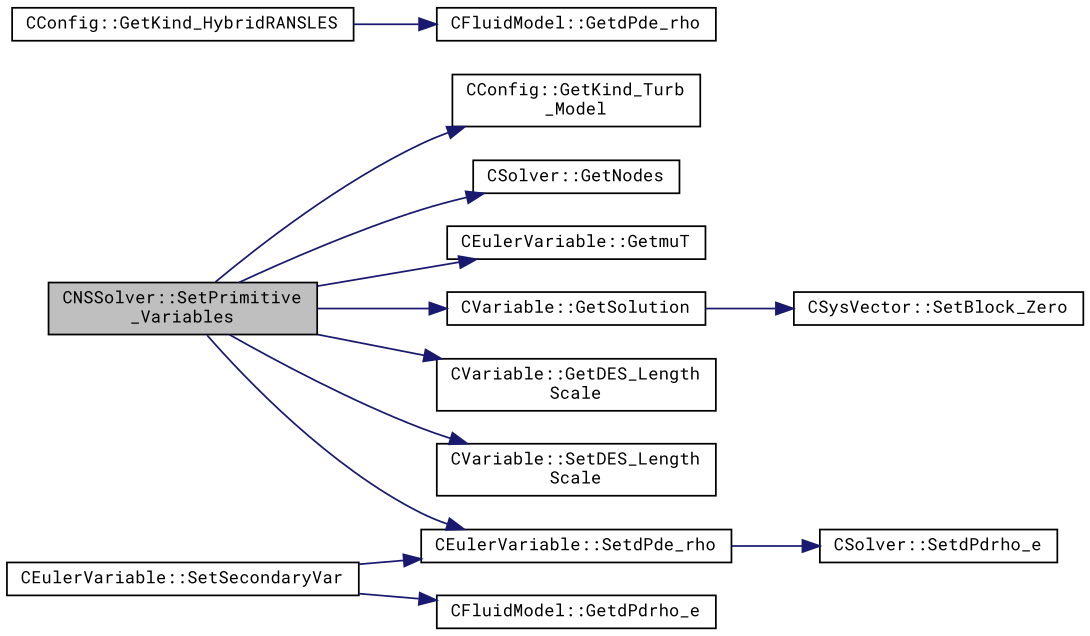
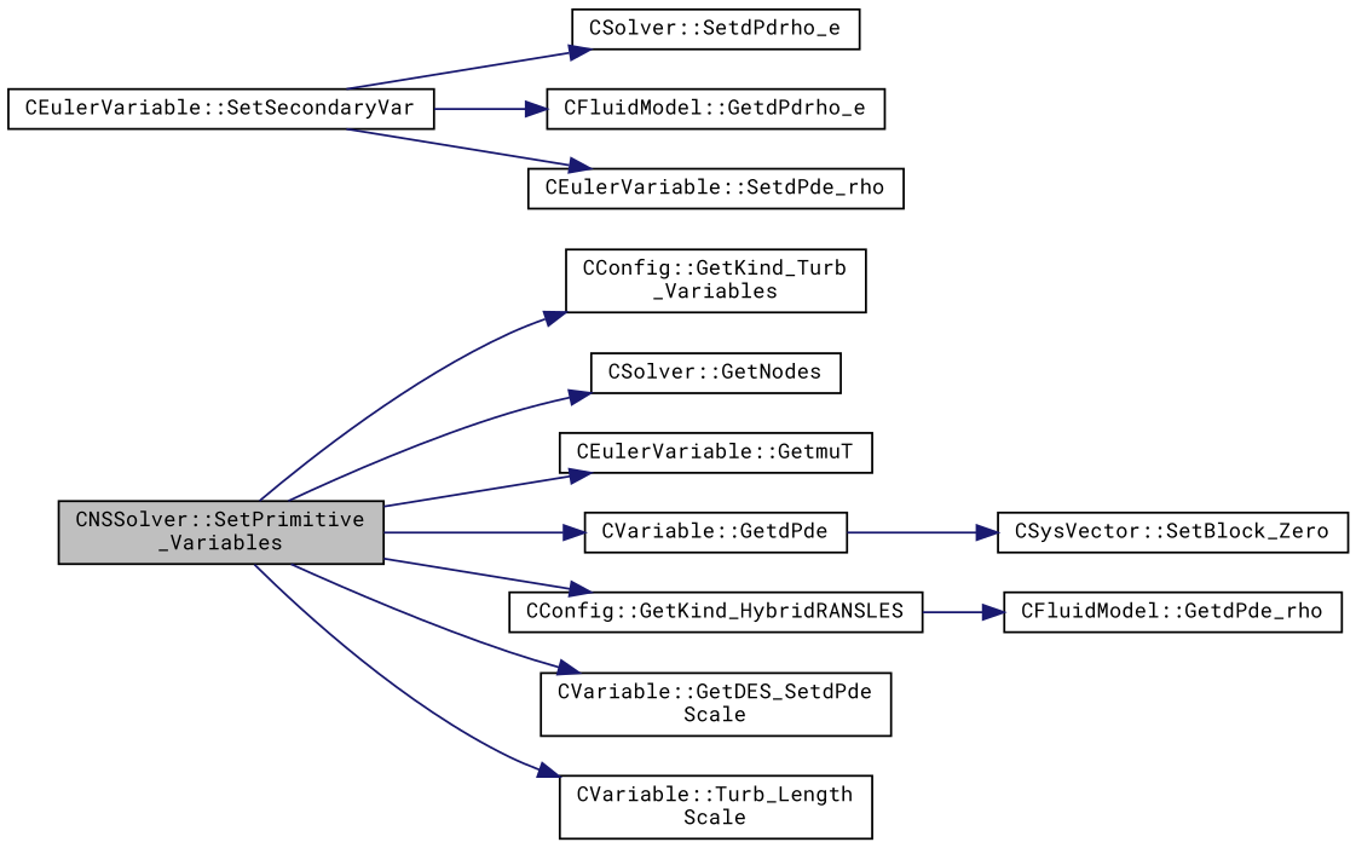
  digraph {
    fontname="Roboto Mono"
    rankdir=LR
    node [color=black fillcolor=white fontname="Roboto Mono" fontsize=10 shape=record style=filled]
    edge [color=midnightblue fontname="Roboto Mono" fontsize=10 labelfontname=Helvetica labelfontsize=10 style=solid]
    n1 [fillcolor=grey75 fontcolor=black height=0.2 label="CNSSolver::SetPrimitive\l_Variables" width=0.4]
-   n2 [height=0.2 label="CConfig::GetKind_Turb\l_Model" width=0.4]
+   n2 [height=0.2 label="CConfig::GetKind_Turb\l_Variables" width=0.4]
    n3 [height=0.2 label="CSolver::GetNodes" width=0.4]
    n4 [height=0.2 label="CEulerVariable::GetmuT" width=0.4]
-   n5 [height=0.2 label="CVariable::GetSolution" width=0.4]
+   n5 [height=0.2 label="CVariable::GetdPde" width=0.4]
    n6 [height=0.2 label="CConfig::GetKind_HybridRANSLES" width=0.4]
-   n7 [height=0.2 label="CVariable::GetDES_Length\lScale" width=0.4]
-   n8 [height=0.2 label="CVariable::SetDES_Length\lScale" width=0.4]
+   n7 [height=0.2 label="CVariable::GetDES_SetdPde\lScale" width=0.4]
+   n8 [height=0.2 label="CVariable::Turb_Length\lScale" width=0.4]
    n9 [height=0.2 label="CSysVector::SetBlock_Zero" width=0.4]
    n10 [height=0.2 label="CFluidModel::GetdPde_rho" width=0.4]
    n11 [height=0.2 label="CEulerVariable::SetSecondaryVar" width=0.4]
    n12 [height=0.2 label="CSolver::SetdPdrho_e" width=0.4]
    n13 [height=0.2 label="CFluidModel::GetdPdrho_e" width=0.4]
    n14 [height=0.2 label="CEulerVariable::SetdPde_rho" width=0.4]
    n1 -> n2
    n1 -> n3
    n1 -> n4
    n1 -> n5
-   n1 -> n14
+   n1 -> n6
    n1 -> n7
    n1 -> n8
    n5 -> n9
    n6 -> n10
-   n14 -> n12
+   n11 -> n12
    n11 -> n13
    n11 -> n14
  }
